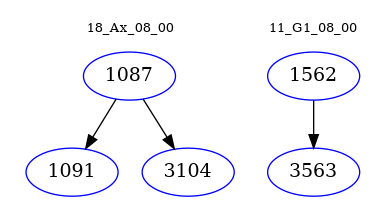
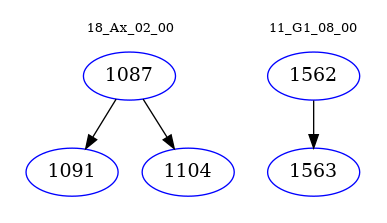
  digraph {
    node [color=blue]
    edge [color=black]
    n1 [label=1087]
    n2 [label=1091]
-   n3 [label=3104]
+   n3 [label=1104]
    n4 [label=1562]
-   n5 [label=3563]
+   n5 [label=1563]
    subgraph cluster_1 {
      color=white
      fontsize=10
-     label="18_Ax_08_00"
+     label="18_Ax_02_00"
      n1
      n2
      n3
    }
    subgraph cluster_2 {
      color=white
      fontsize=10
      label="11_G1_08_00"
      n4
      n5
    }
    n1 -> n2
    n1 -> n3
    n4 -> n5
  }
